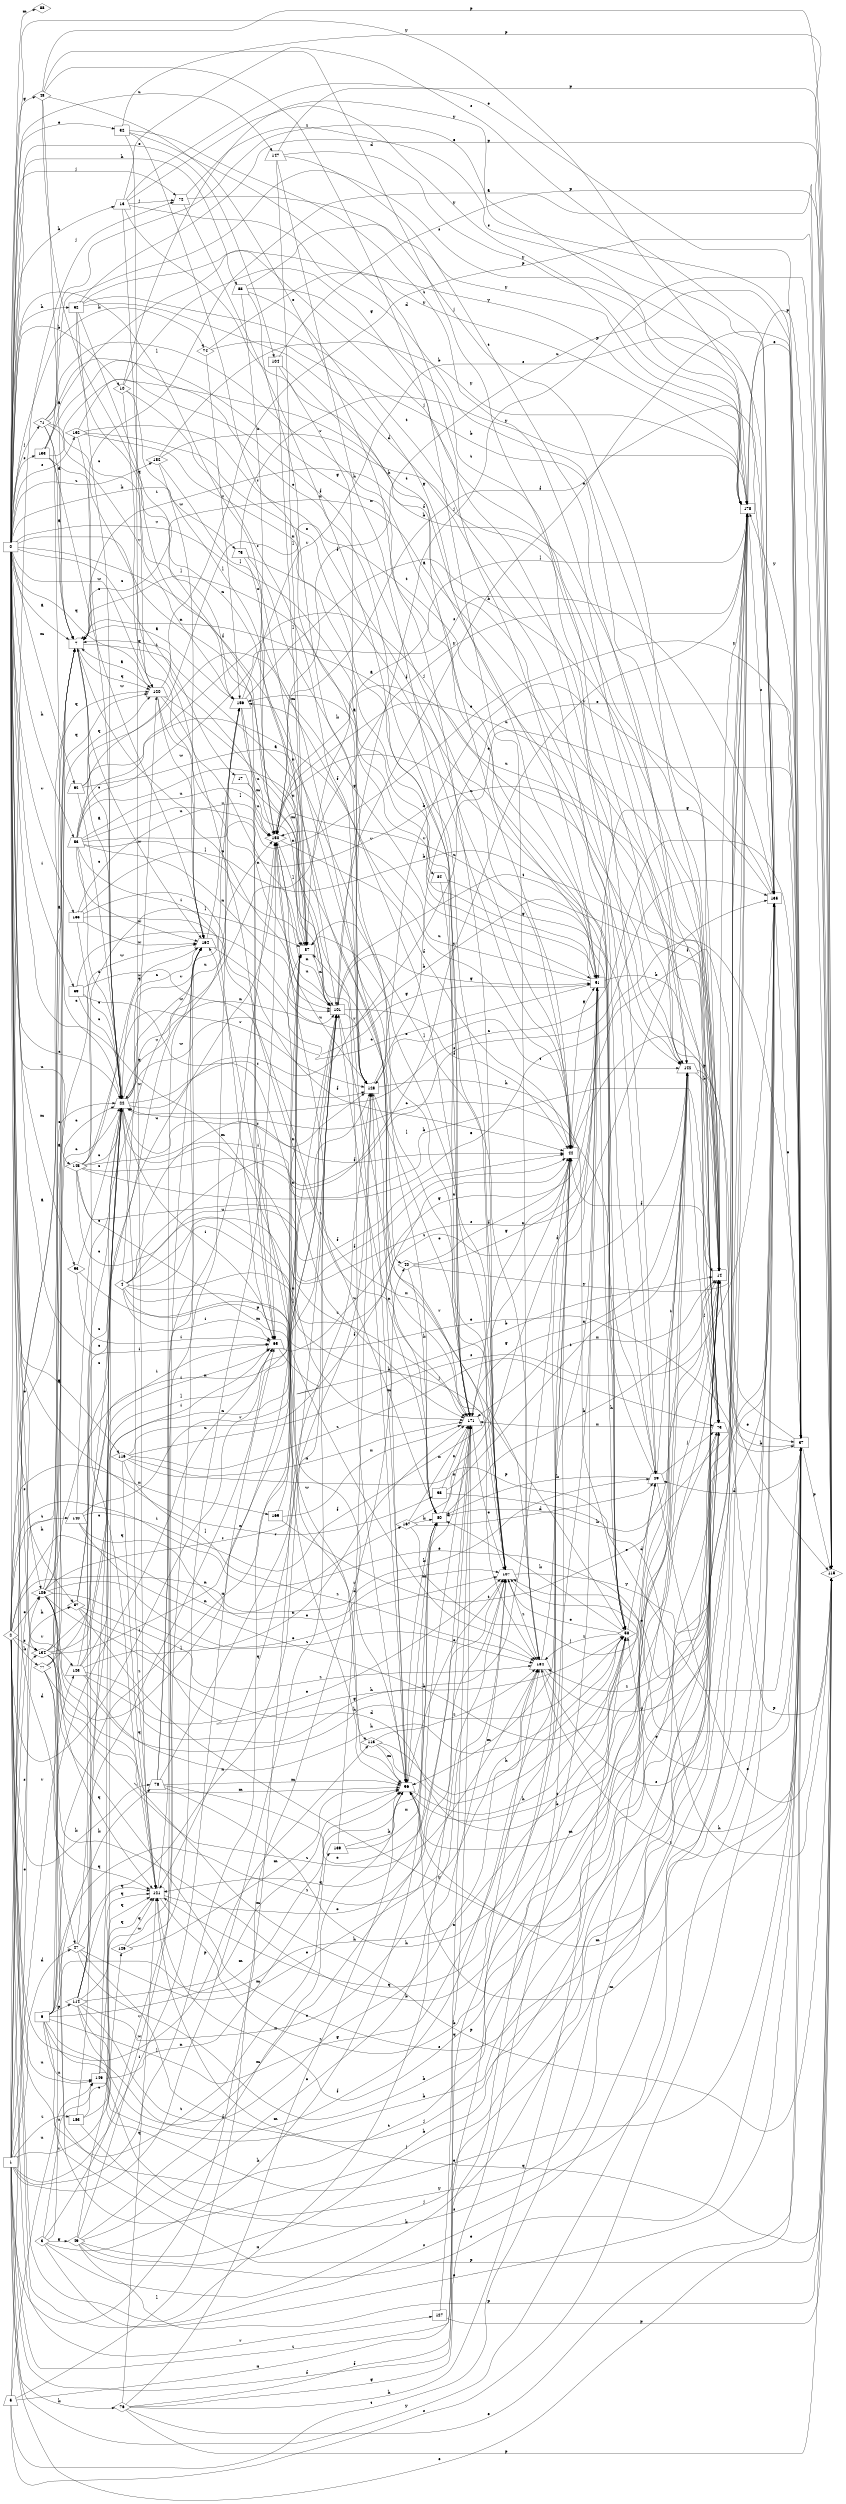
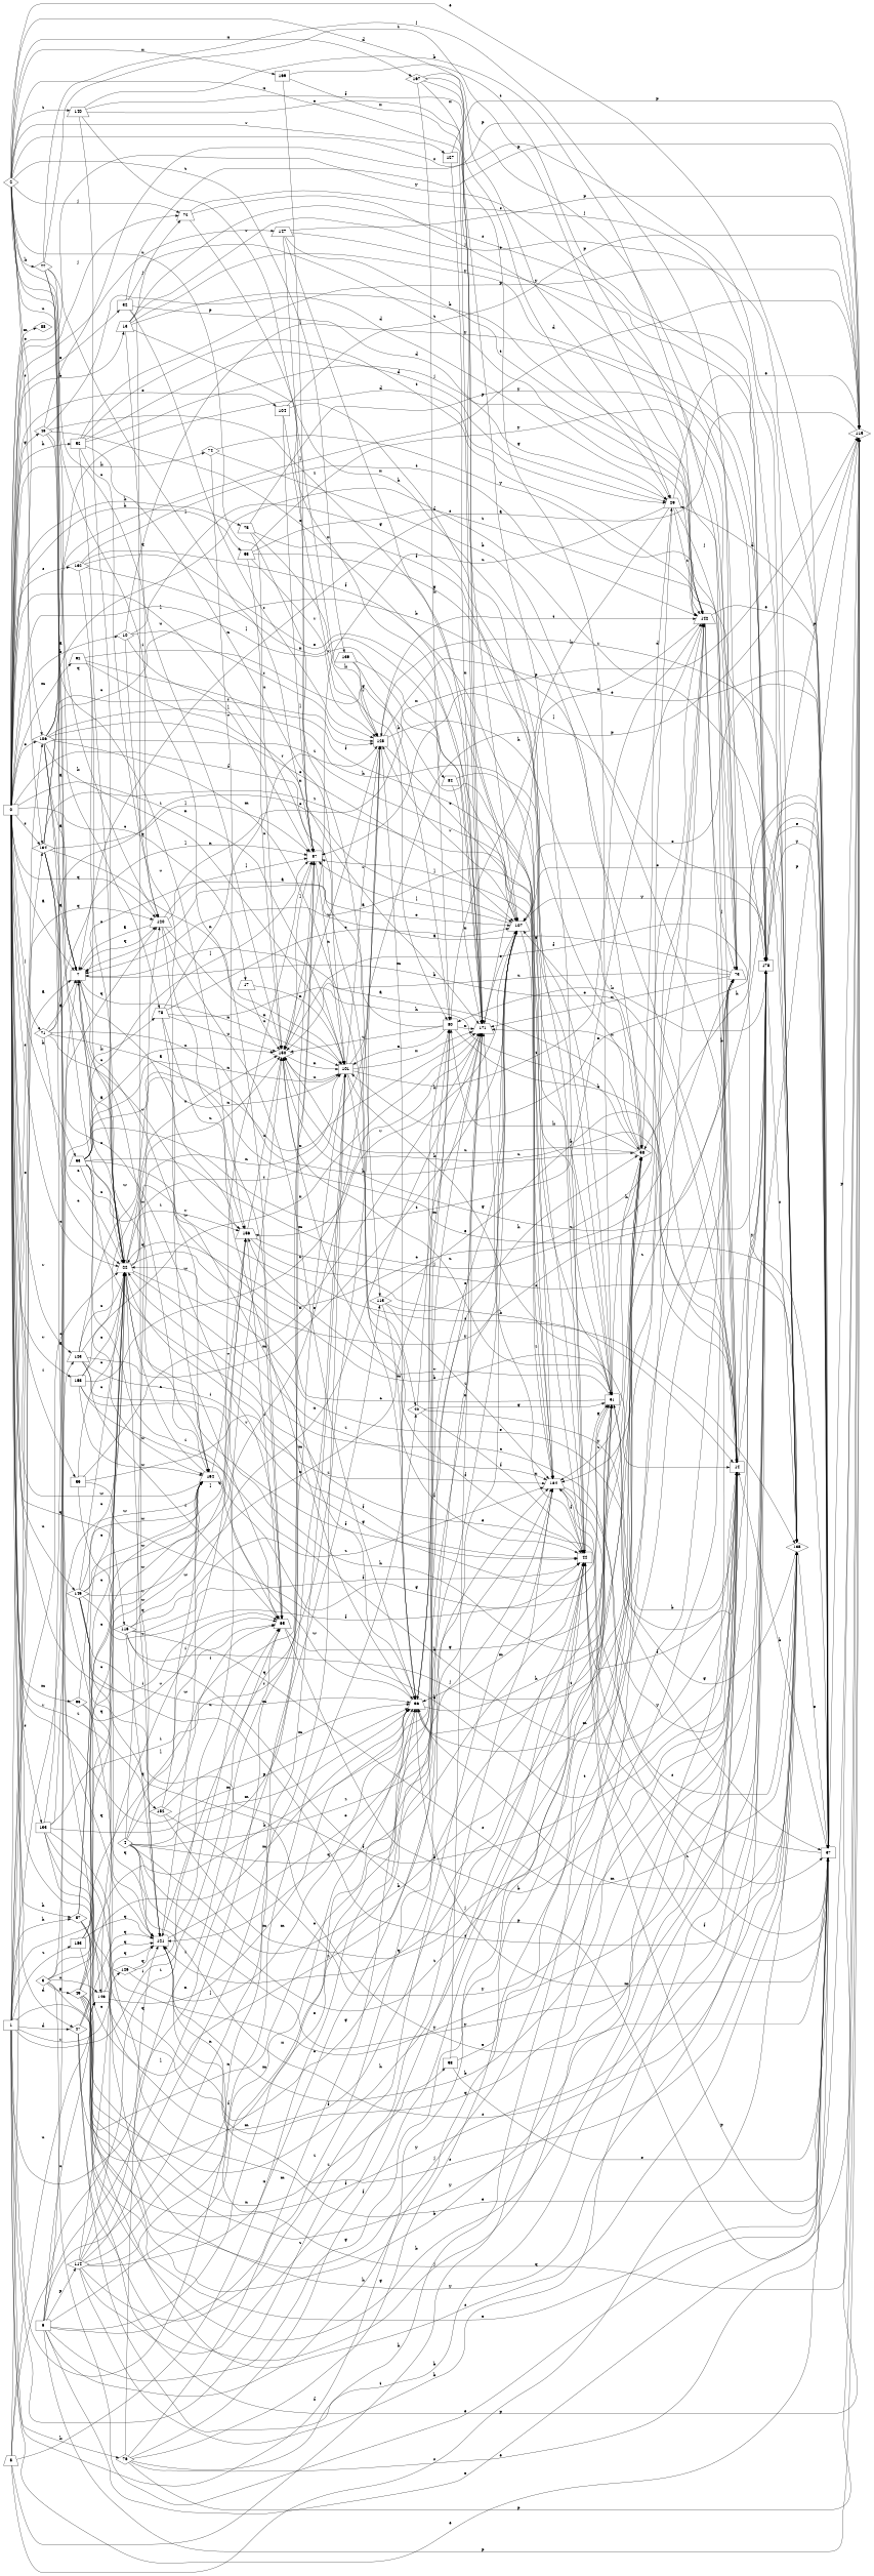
  strict digraph {
    rankdir=LR
    node [shape=diamond]
    0 [shape=folder]
    7 [shape=folder]
    10
    13 [shape=trapezium]
    17 [shape=trapezium]
    22 [shape=trapezium]
    27
    32 [shape=folder]
    40
    48
    52 [shape=folder]
    53 [shape=trapezium]
    55 [shape=trapezium]
    57
    59 [shape=folder]
    65 [shape=trapezium]
    71
    72 [shape=trapezium]
    74
    75 [shape=trapezium]
    84 [shape=trapezium]
    87 [shape=folder]
    88
    92 [shape=trapezium]
    93
    n26 [label=96 shape=trapezium]
    98 [shape=folder]
    101 [shape=folder]
    104 [shape=folder]
    106
    116
    120 [shape=trapezium]
    123 [shape=trapezium]
    132
    133 [shape=folder]
    134
    145
    147 [shape=trapezium]
    155 [shape=folder]
    164 [shape=trapezium]
    178 [shape=folder]
    182
    14 [shape=folder]
    128 [shape=folder]
    51 [shape=folder]
    37 [shape=folder]
-   135 [shape=folder]
+   135
    58
    150
    44 [shape=folder]
    184 [shape=trapezium]
    156 [shape=trapezium]
    121 [shape=folder]
    73 [shape=trapezium]
    107 [shape=trapezium]
    29 [shape=trapezium]
    142 [shape=trapezium]
    115
    80 [shape=folder]
    171 [shape=trapezium]
    1 [shape=folder]
    76
    126
    183 [shape=folder]
    2
    77
    78 [shape=trapezium]
    113
    127 [shape=folder]
    139 [shape=trapezium]
    140 [shape=trapezium]
    149 [shape=folder]
    167
    169 [shape=folder]
    3
    49
    4
    5 [shape=trapezium]
    6 [shape=folder]
    114
    0 -> 7 [label=a]
    0 -> 10 [label=b]
    0 -> 13 [label=b]
    0 -> 17 [label=c]
    0 -> 22 [label=c]
    0 -> 27 [label=d]
    0 -> 32 [label=e]
    0 -> 40 [label=f]
    0 -> 48 [label=g]
    0 -> 52 [label=h]
    0 -> 53 [label=h]
    0 -> 55 [label=h]
    0 -> 57 [label=h]
    0 -> 59 [label=i]
    0 -> 65 [label=i]
    0 -> 71 [label=j]
    0 -> 72 [label=j]
    0 -> 74 [label=k]
    0 -> 75 [label=k]
    0 -> 84 [label=l]
    0 -> 87 [label=l]
    0 -> 88 [label=m]
    0 -> 92 [label=m]
    0 -> 93 [label=m]
    0 -> n26 [label=m]
    0 -> 98 [label=n]
    0 -> 101 [label=n]
    0 -> 104 [label=o]
    0 -> 106 [label=o]
    0 -> 116 [label=q]
    0 -> 120 [label=q]
    0 -> 123 [label=r]
    0 -> 132 [label=s]
    0 -> 133 [label=s]
    0 -> 134 [label=s]
    0 -> 145 [label=u]
    0 -> 147 [label=u]
    0 -> 155 [label=v]
    0 -> 164 [label=w]
    0 -> 178 [label=y]
    0 -> 182 [label=z]
    7 -> 22 [label=c]
    7 -> n26 [label=m]
    7 -> 101 [label=n]
    7 -> 120 [label=q]
    7 -> 164 [label=w]
    7 -> 14 [label=b]
    10 -> 87 [label=l]
    10 -> 120 [label=q]
    10 -> 178 [label=y]
    10 -> 128 [label=r]
    10 -> 51 [label=g]
    13 -> 72 [label=j]
    13 -> 120 [label=q]
    13 -> 178 [label=y]
    13 -> 14 [label=b]
    13 -> 37 [label=e]
    13 -> 135 [label=s]
    13 -> 58 [label=h]
    17 -> 101 [label=n]
    17 -> 150 [label=u]
    22 -> 7 [label=a]
    22 -> 65 [label=i]
    22 -> 101 [label=n]
    22 -> 178 [label=y]
    22 -> 128 [label=r]
    22 -> 37 [label=e]
    22 -> 150 [label=u]
    22 -> 44 [label=f]
    22 -> 184 [label=z]
    22 -> 156 [label=v]
    22 -> 121 [label=z]
    27 -> 22 [label=c]
    27 -> 14 [label=b]
    27 -> 121 [label=q]
    27 -> 73 [label=j]
    27 -> 107 [label=o]
    32 -> 128 [label=r]
    32 -> 121 [label=q]
    32 -> 29 [label=d]
    32 -> 142 [label=t]
    32 -> 115 [label=p]
    40 -> 178 [label=y]
    40 -> 51 [label=g]
    40 -> 44 [label=f]
    40 -> 80 [label=k]
    48 -> 7 [label=a]
    48 -> 65 [label=i]
    48 -> 184 [label=z]
    48 -> 107 [label=o]
    48 -> 29 [label=d]
    48 -> 115 [label=p]
    52 -> 22 [label=c]
    52 -> 101 [label=n]
    52 -> 156 [label=v]
    52 -> 73 [label=j]
    52 -> 29 [label=d]
    52 -> 142 [label=t]
    52 -> 115 [label=p]
    53 -> 22 [label=c]
    53 -> 65 [label=i]
    53 -> 87 [label=l]
    53 -> 101 [label=n]
    53 -> 164 [label=w]
    53 -> 14 [label=b]
    53 -> 37 [label=e]
    53 -> 135 [label=s]
    53 -> 150 [label=u]
    53 -> 73 [label=j]
    53 -> 142 [label=t]
    53 -> 171 [label=x]
    55 -> 178 [label=y]
    55 -> 128 [label=r]
    55 -> 51 [label=g]
    55 -> 150 [label=u]
    55 -> 142 [label=t]
    57 -> 22 [label=c]
    57 -> 164 [label=w]
    57 -> 178 [label=y]
    57 -> 58 [label=h]
    57 -> 184 [label=z]
    59 -> 22 [label=c]
    59 -> 14 [label=b]
    59 -> 184 [label=z]
    59 -> 121 [label=q]
    59 -> 171 [label=x]
    65 -> 14 [label=b]
    65 -> 51 [label=g]
    71 -> 7 [label=a]
    71 -> 22 [label=c]
    71 -> 87 [label=l]
    71 -> 37 [label=e]
    71 -> 58 [label=h]
    71 -> 156 [label=v]
    71 -> 107 [label=o]
    72 -> 135 [label=s]
    72 -> 73 [label=j]
    72 -> 171 [label=x]
    74 -> 178 [label=y]
    74 -> 14 [label=b]
    74 -> 156 [label=v]
    75 -> 178 [label=y]
    75 -> 150 [label=u]
    75 -> 44 [label=f]
    75 -> 80 [label=k]
    84 -> 51 [label=g]
    84 -> 171 [label=x]
    87 -> 101 [label=n]
    87 -> 107 [label=o]
    92 -> 22 [label=c]
    92 -> 51 [label=g]
    92 -> 44 [label=f]
    92 -> 171 [label=x]
    93 -> 22 [label=c]
    93 -> 65 [label=i]
    93 -> 37 [label=e]
    n26 -> 164 [label=w]
    n26 -> 58 [label=h]
    n26 -> 107 [label=o]
    n26 -> 142 [label=t]
    n26 -> 80 [label=k]
    98 -> 37 [label=e]
    98 -> 142 [label=t]
    98 -> 171 [label=x]
    101 -> 128 [label=r]
    101 -> 51 [label=g]
    101 -> 150 [label=u]
    101 -> 44 [label=f]
    101 -> 121 [label=q]
    101 -> 142 [label=t]
    101 -> 115 [label=p]
    101 -> 171 [label=x]
    104 -> 87 [label=l]
    104 -> 128 [label=r]
    104 -> 44 [label=f]
    104 -> 115 [label=p]
    106 -> 7 [label=a]
    106 -> n26 [label=m]
    106 -> 101 [label=n]
    106 -> 164 [label=w]
    106 -> 128 [label=r]
    106 -> 58 [label=h]
    106 -> 184 [label=z]
    106 -> 121 [label=q]
    106 -> 107 [label=o]
    106 -> 29 [label=d]
    106 -> 115 [label=p]
    116 -> 135 [label=s]
    116 -> 44 [label=f]
    116 -> 184 [label=z]
    116 -> 121 [label=q]
    116 -> 73 [label=j]
    116 -> 115 [label=p]
    116 -> 171 [label=x]
    120 -> 7 [label=a]
    120 -> 87 [label=l]
    120 -> n26 [label=m]
    120 -> 101 [label=n]
    120 -> 164 [label=w]
    120 -> 115 [label=p]
    123 -> 22 [label=c]
    123 -> 65 [label=i]
    123 -> 101 [label=n]
    123 -> 51 [label=g]
    123 -> 58 [label=h]
    123 -> 107 [label=o]
    123 -> 171 [label=x]
    132 -> 22 [label=c]
    132 -> 44 [label=f]
    132 -> 107 [label=o]
    132 -> 142 [label=t]
    132 -> 171 [label=x]
    133 -> 7 [label=a]
    133 -> 65 [label=i]
+   133 -> n26 [label=m]
    133 -> 164 [label=w]
    133 -> 178 [label=y]
    133 -> 51 [label=g]
    133 -> 135 [label=s]
    133 -> 44 [label=f]
    134 -> 7 [label=a]
    134 -> 22 [label=c]
    134 -> 65 [label=i]
    134 -> 87 [label=l]
    134 -> 101 [label=n]
    134 -> 14 [label=b]
    134 -> 135 [label=s]
    134 -> 184 [label=z]
    134 -> 121 [label=q]
    145 -> 22 [label=c]
    145 -> 87 [label=l]
    145 -> n26 [label=m]
    145 -> 164 [label=w]
    145 -> 14 [label=b]
    145 -> 128 [label=r]
    145 -> 37 [label=e]
    145 -> 135 [label=s]
    145 -> 44 [label=f]
    145 -> 171 [label=x]
    147 -> 87 [label=l]
    147 -> 178 [label=y]
    147 -> 142 [label=t]
    147 -> 115 [label=p]
    147 -> 171 [label=x]
    155 -> 22 [label=c]
    155 -> 164 [label=w]
    155 -> 14 [label=b]
    155 -> 150 [label=u]
    155 -> 44 [label=f]
    155 -> 171 [label=x]
    164 -> 22 [label=c]
    164 -> 51 [label=g]
    164 -> 156 [label=v]
    178 -> 87 [label=l]
    178 -> 37 [label=e]
    178 -> 135 [label=s]
    178 -> 115 [label=p]
    178 -> 80 [label=k]
    182 -> n26 [label=m]
    182 -> 164 [label=w]
    182 -> 178 [label=y]
    182 -> 73 [label=j]
    14 -> 178 [label=y]
    14 -> 150 [label=u]
    14 -> 44 [label=f]
    14 -> 121 [label=q]
    14 -> 115 [label=p]
    14 -> 171 [label=x]
    128 -> n26 [label=m]
    128 -> 37 [label=e]
    128 -> 58 [label=h]
    128 -> 150 [label=u]
    128 -> 107 [label=o]
    128 -> 142 [label=t]
    51 -> 7 [label=a]
    51 -> 22 [label=c]
    51 -> 14 [label=b]
    51 -> 58 [label=h]
    51 -> 150 [label=u]
    51 -> 156 [label=v]
    51 -> 121 [label=q]
    37 -> 22 [label=c]
    37 -> n26 [label=m]
    37 -> 101 [label=n]
    37 -> 178 [label=y]
    37 -> 14 [label=b]
    37 -> 58 [label=h]
    37 -> 150 [label=u]
    37 -> 44 [label=f]
    37 -> 184 [label=z]
    37 -> 107 [label=o]
    37 -> 29 [label=d]
    37 -> 115 [label=p]
    135 -> n26 [label=m]
    135 -> 128 [label=r]
    135 -> 51 [label=g]
    135 -> 37 [label=e]
    135 -> 150 [label=f]
    135 -> 107 [label=o]
    58 -> 7 [label=a]
    58 -> 150 [label=u]
    58 -> 184 [label=z]
    58 -> 107 [label=o]
    58 -> 29 [label=d]
    58 -> 80 [label=k]
    150 -> 87 [label=l]
    150 -> 101 [label=n]
    150 -> 44 [label=f]
    44 -> n26 [label=m]
    44 -> 51 [label=g]
    44 -> 115 [label=p]
    44 -> 171 [label=x]
    184 -> 87 [label=l]
    184 -> 178 [label=y]
    184 -> 135 [label=s]
    184 -> 44 [label=f]
    156 -> 7 [label=a]
    156 -> 65 [label=i]
    156 -> 14 [label=b]
    156 -> 135 [label=s]
    156 -> 150 [label=u]
    121 -> 164 [label=w]
    121 -> 14 [label=b]
    121 -> 107 [label=o]
    73 -> 7 [label=a]
    73 -> n26 [label=m]
    73 -> 150 [label=u]
    73 -> 184 [label=z]
    73 -> 171 [label=x]
    107 -> 87 [label=l]
    107 -> 178 [label=y]
    107 -> 128 [label=r]
    107 -> 184 [label=z]
    107 -> 156 [label=v]
    29 -> 22 [label=c]
    29 -> 150 [label=u]
    29 -> 73 [label=j]
    29 -> 142 [label=t]
    29 -> 115 [label=e]
    29 -> 80 [label=k]
    142 -> 14 [label=b]
    142 -> 37 [label=e]
    142 -> 73 [label=j]
    142 -> 171 [label=x]
    115 -> 7 [label=a]
    115 -> 121 [label=q]
    80 -> 7 [label=a]
    80 -> n26 [label=m]
    80 -> 101 [label=n]
    80 -> 14 [label=b]
    80 -> 150 [label=u]
    80 -> 171 [label=x]
    171 -> 121 [label=q]
    171 -> 107 [label=o]
    1 -> 7 [label=a]
    1 -> 22 [label=c]
    1 -> 27 [label=d]
    1 -> 40 [label=f]
    1 -> 57 [label=h]
    1 -> 65 [label=i]
    1 -> 87 [label=l]
    1 -> 101 [label=n]
    1 -> 120 [label=q]
    1 -> 123 [label=r]
    1 -> 134 [label=s]
    1 -> 178 [label=y]
    1 -> 37 [label=e]
    1 -> 44 [label=f]
    1 -> 184 [label=z]
    1 -> 76 [label=k]
    1 -> 126 [label=r]
    1 -> 183 [label=z]
    76 -> n26 [label=m]
    76 -> 51 [label=g]
    76 -> 37 [label=e]
    76 -> 58 [label=h]
    76 -> 44 [label=f]
    76 -> 121 [label=q]
    76 -> 115 [label=p]
    126 -> n26 [label=m]
    126 -> 150 [label=u]
    126 -> 121 [label=q]
    183 -> 22 [label=c]
    183 -> 164 [label=w]
    183 -> 135 [label=s]
    183 -> 121 [label=q]
    2 -> 65 [label=i]
    2 -> 72 [label=j]
    2 -> 106 [label=o]
    2 -> 120 [label=q]
    2 -> 134 [label=s]
    2 -> 37 [label=e]
    2 -> 135 [label=s]
    2 -> 29 [label=d]
    2 -> 171 [label=x]
    2 -> 77 [label=k]
    2 -> 78 [label=k]
    2 -> 113 [label=p]
    2 -> 127 [label=r]
    2 -> 139 [label=t]
    2 -> 140 [label=t]
    2 -> 149 [label=u]
    2 -> 167 [label=x]
    2 -> 169 [label=x]
    77 -> 7 [label=a]
    77 -> 22 [label=c]
    77 -> 87 [label=l]
    77 -> 150 [label=u]
    77 -> 73 [label=j]
    77 -> 142 [label=t]
    78 -> n26 [label=m]
    78 -> 164 [label=w]
    78 -> 128 [label=r]
    78 -> 58 [label=h]
    78 -> 150 [label=u]
    78 -> 107 [label=o]
    113 -> n26 [label=m]
    113 -> 14 [label=b]
    113 -> 58 [label=h]
    113 -> 184 [label=z]
    127 -> 115 [label=p]
    127 -> 171 [label=x]
    139 -> 128 [label=r]
    139 -> 80 [label=k]
    139 -> 171 [label=x]
    140 -> 22 [label=c]
    140 -> 14 [label=b]
    140 -> 128 [label=r]
    140 -> 44 [label=f]
    140 -> 107 [label=o]
    149 -> n26 [label=m]
    149 -> 178 [label=y]
    149 -> 156 [label=v]
    149 -> 121 [label=q]
    167 -> 51 [label=g]
    167 -> 73 [label=j]
    167 -> 29 [label=d]
    167 -> 80 [label=k]
    167 -> 171 [label=x]
    169 -> 87 [label=l]
    169 -> 142 [label=t]
    169 -> 171 [label=x]
    3 -> 14 [label=b]
    3 -> 37 [label=e]
    3 -> 156 [label=v]
    3 -> 80 [label=k]
    3 -> 78 [label=k]
    3 -> 149 [label=u]
    3 -> 49 [label=g]
    49 -> 22 [label=c]
    49 -> n26 [label=m]
    49 -> 164 [label=w]
    49 -> 14 [label=b]
    49 -> 37 [label=e]
    49 -> 73 [label=j]
    49 -> 107 [label=o]
    49 -> 115 [label=p]
    4 -> 65 [label=i]
    4 -> 120 [label=q]
    4 -> 178 [label=y]
    4 -> 128 [label=r]
    4 -> 135 [label=s]
    4 -> 58 [label=h]
    4 -> 44 [label=f]
    4 -> 184 [label=z]
    4 -> 142 [label=t]
    4 -> 113 [label=p]
    5 -> 87 [label=l]
    5 -> 106 [label=o]
    5 -> 135 [label=s]
    5 -> 142 [label=t]
    5 -> 171 [label=x]
    5 -> 149 [label=u]
    6 -> 65 [label=i]
    6 -> n26 [label=m]
    6 -> 101 [label=n]
    6 -> 120 [label=q]
    6 -> 51 [label=g]
    6 -> 37 [label=e]
    6 -> 58 [label=h]
    6 -> 184 [label=z]
    6 -> 115 [label=p]
    6 -> 171 [label=x]
    6 -> 149 [label=u]
    6 -> 114 [label=p]
    114 -> 22 [label=c]
    114 -> 65 [label=i]
    114 -> 87 [label=l]
    114 -> n26 [label=m]
    114 -> 101 [label=n]
    114 -> 14 [label=b]
    114 -> 44 [label=f]
    114 -> 184 [label=z]
    114 -> 121 [label=q]
    114 -> 107 [label=o]
  }
